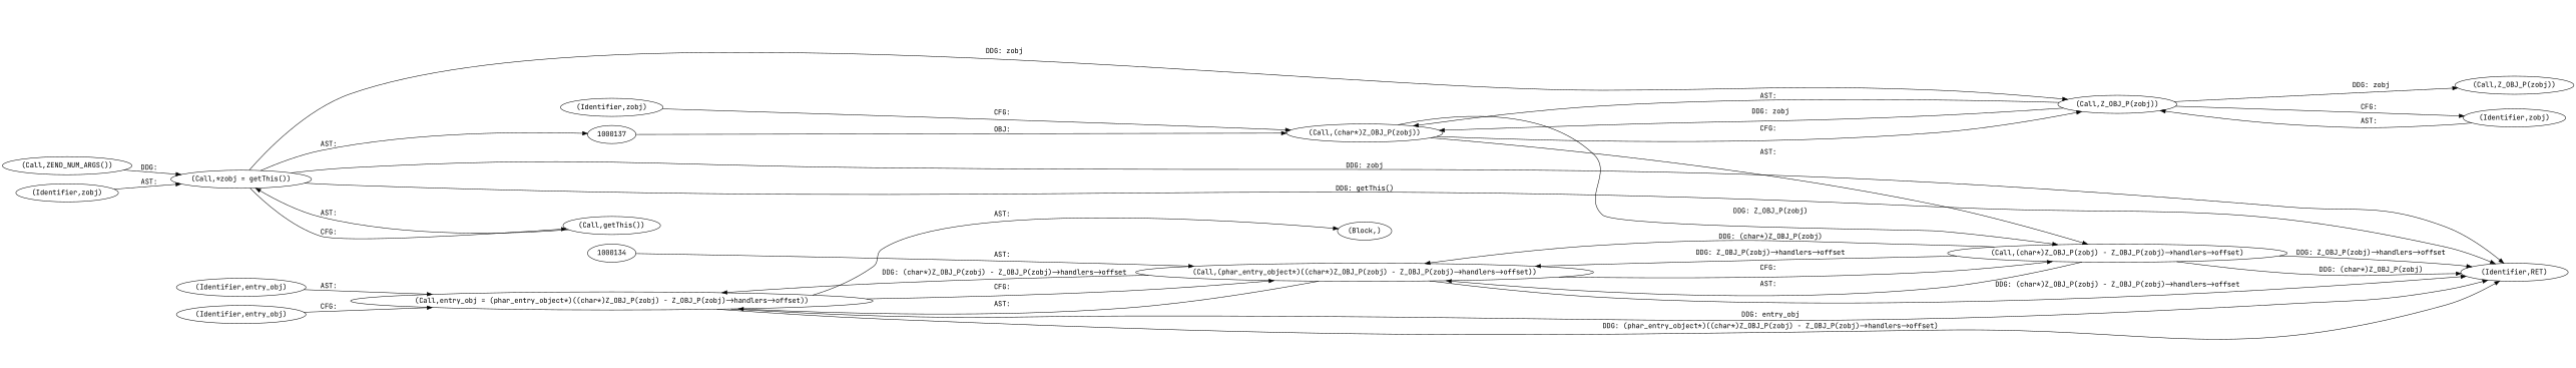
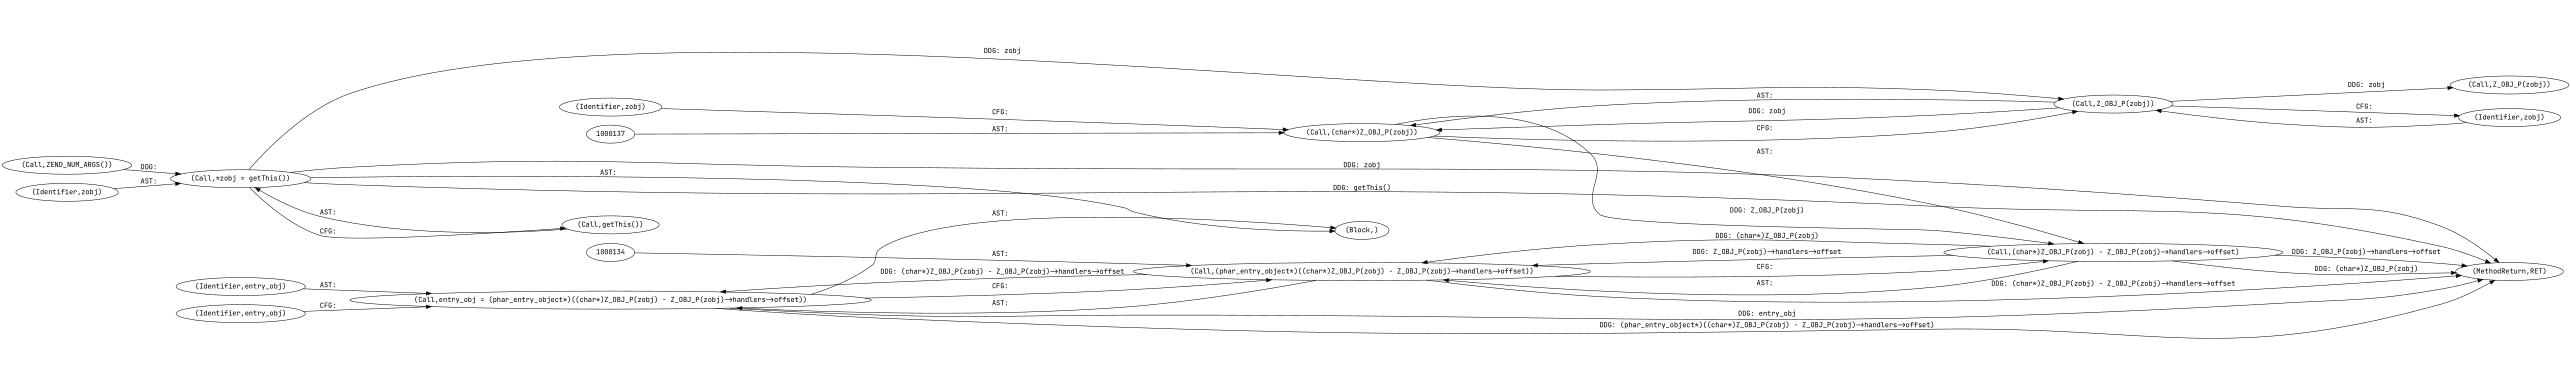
  digraph {
    fontname="JetBrains Mono"
    rankdir=LR
    node [fontname="JetBrains Mono"]
    edge [fontname="JetBrains Mono"]
    n1 [label="(Call,entry_obj = (phar_entry_object*)((char*)Z_OBJ_P(zobj) - Z_OBJ_P(zobj)->handlers->offset))"]
    n2 [label="(Call,(phar_entry_object*)((char*)Z_OBJ_P(zobj) - Z_OBJ_P(zobj)->handlers->offset))"]
    n3 [label="(Block,)"]
-   n4 [label="(Identifier,RET)"]
+   n4 [label="(MethodReturn,RET)"]
    n5 [label="(Call,(char*)Z_OBJ_P(zobj) - Z_OBJ_P(zobj)->handlers->offset)"]
    n6 [label="(Call,(char*)Z_OBJ_P(zobj))"]
    n7 [label="(Call,Z_OBJ_P(zobj))"]
    n8 [label="(Identifier,zobj)"]
    n9 [label="(Call,Z_OBJ_P(zobj))"]
    n10 [label="(Call,*zobj = getThis())"]
    n11 [label="(Call,getThis())"]
    n12 [label="(Identifier,entry_obj)"]
    n13 [label="(Call,ZEND_NUM_ARGS())"]
    n14 [label="(Identifier,entry_obj)"]
    n15 [label="(Identifier,zobj)"]
    n16 [label="(Identifier,zobj)"]
    1000134
    1000137
    n1 -> n2 [label="CFG: "]
    n1 -> n3 [label="AST: "]
    n1 -> n4 [label="DDG: entry_obj"]
    n1 -> n4 [label="DDG: (phar_entry_object*)((char*)Z_OBJ_P(zobj) - Z_OBJ_P(zobj)->handlers->offset)"]
    n2 -> n1 [label="AST: "]
    n2 -> n1 [label="DDG: (char*)Z_OBJ_P(zobj) - Z_OBJ_P(zobj)->handlers->offset"]
    n2 -> n4 [label="DDG: (char*)Z_OBJ_P(zobj) - Z_OBJ_P(zobj)->handlers->offset"]
    n2 -> n5 [label="CFG: "]
    n5 -> n2 [label="AST: "]
    n5 -> n2 [label="DDG: (char*)Z_OBJ_P(zobj)"]
    n5 -> n2 [label="DDG: Z_OBJ_P(zobj)->handlers->offset"]
    n5 -> n4 [label="DDG: Z_OBJ_P(zobj)->handlers->offset"]
    n5 -> n4 [label="DDG: (char*)Z_OBJ_P(zobj)"]
    n6 -> n5 [label="AST: "]
    n6 -> n5 [label="DDG: Z_OBJ_P(zobj)"]
    n6 -> n7 [label="CFG: "]
    n7 -> n6 [label="AST: "]
    n7 -> n6 [label="DDG: zobj"]
    n7 -> n8 [label="CFG: "]
    n7 -> n9 [label="DDG: zobj"]
    n8 -> n7 [label="AST: "]
-   n10 -> 1000137 [label="AST: "]
+   n10 -> n3 [label="AST: "]
    n10 -> n4 [label="DDG: getThis()"]
    n10 -> n4 [label="DDG: zobj"]
    n10 -> n7 [label="DDG: zobj"]
    n10 -> n11 [label="CFG: "]
    n11 -> n10 [label="AST: "]
    n12 -> n1 [label="AST: "]
    n13 -> n10 [label="DDG: "]
    n14 -> n1 [label="CFG: "]
    n15 -> n6 [label="CFG: "]
    n16 -> n10 [label="AST: "]
    1000134 -> n2 [label="AST: "]
-   1000137 -> n6 [label="OBJ: "]
+   1000137 -> n6 [label="AST: "]
  }
